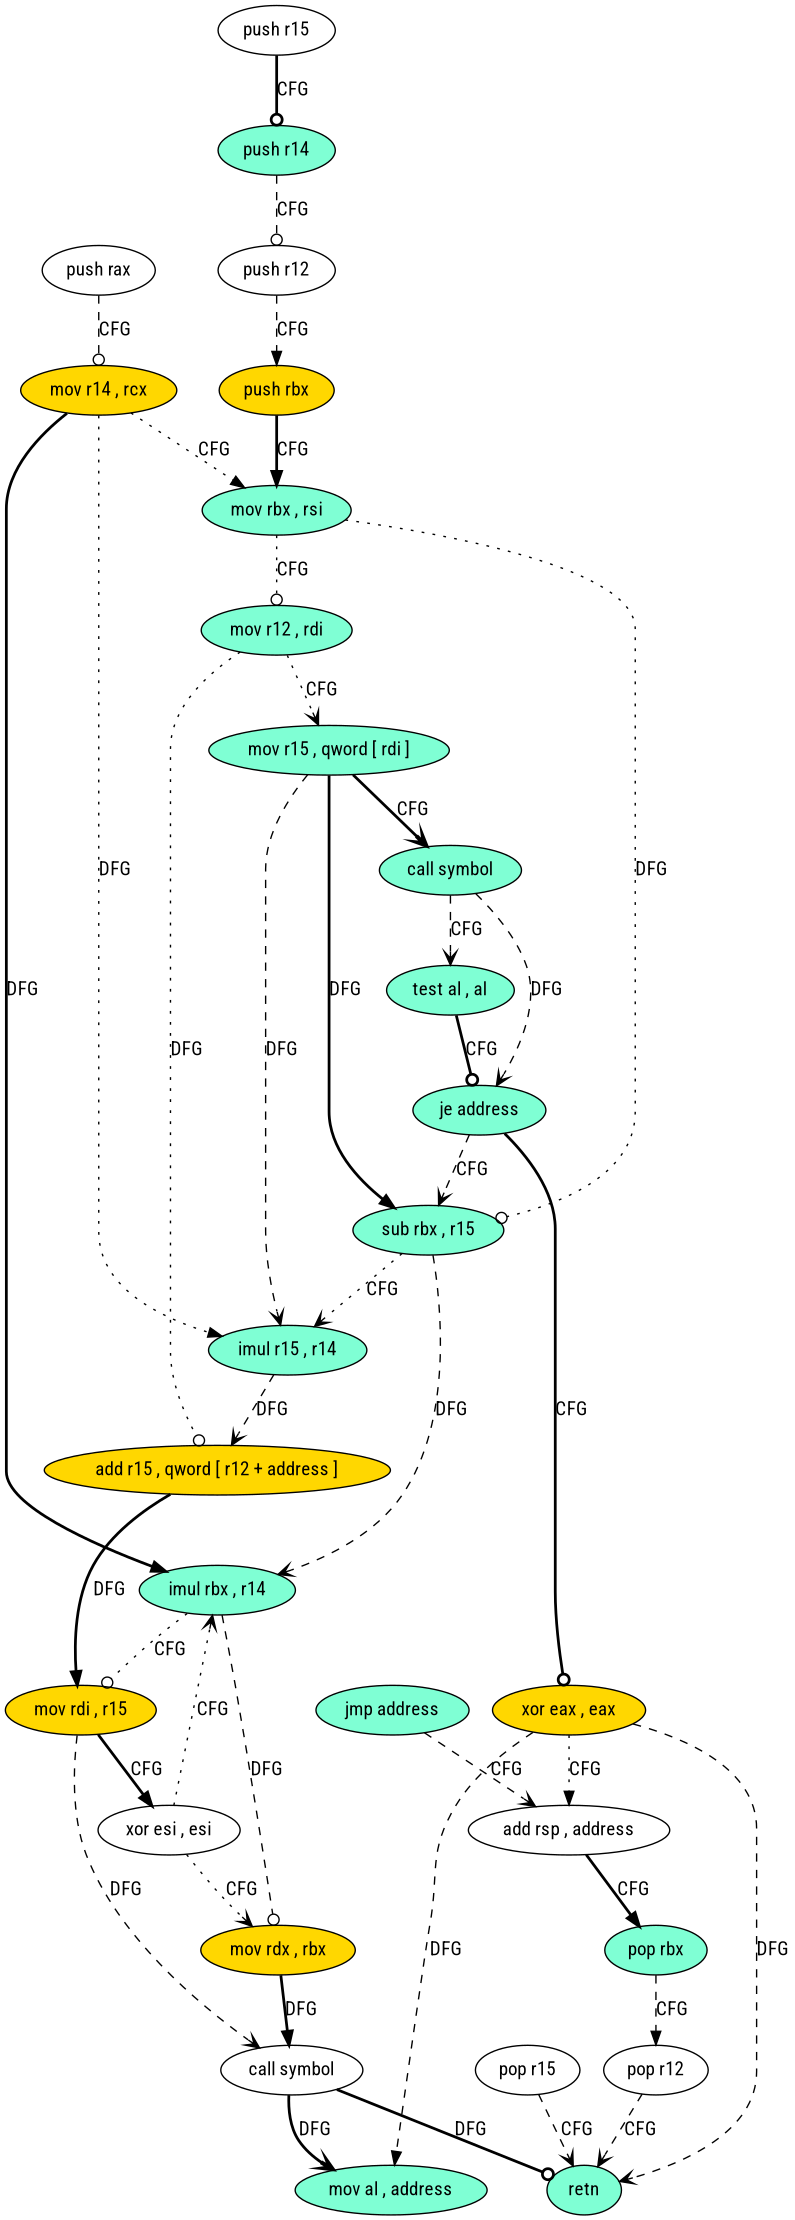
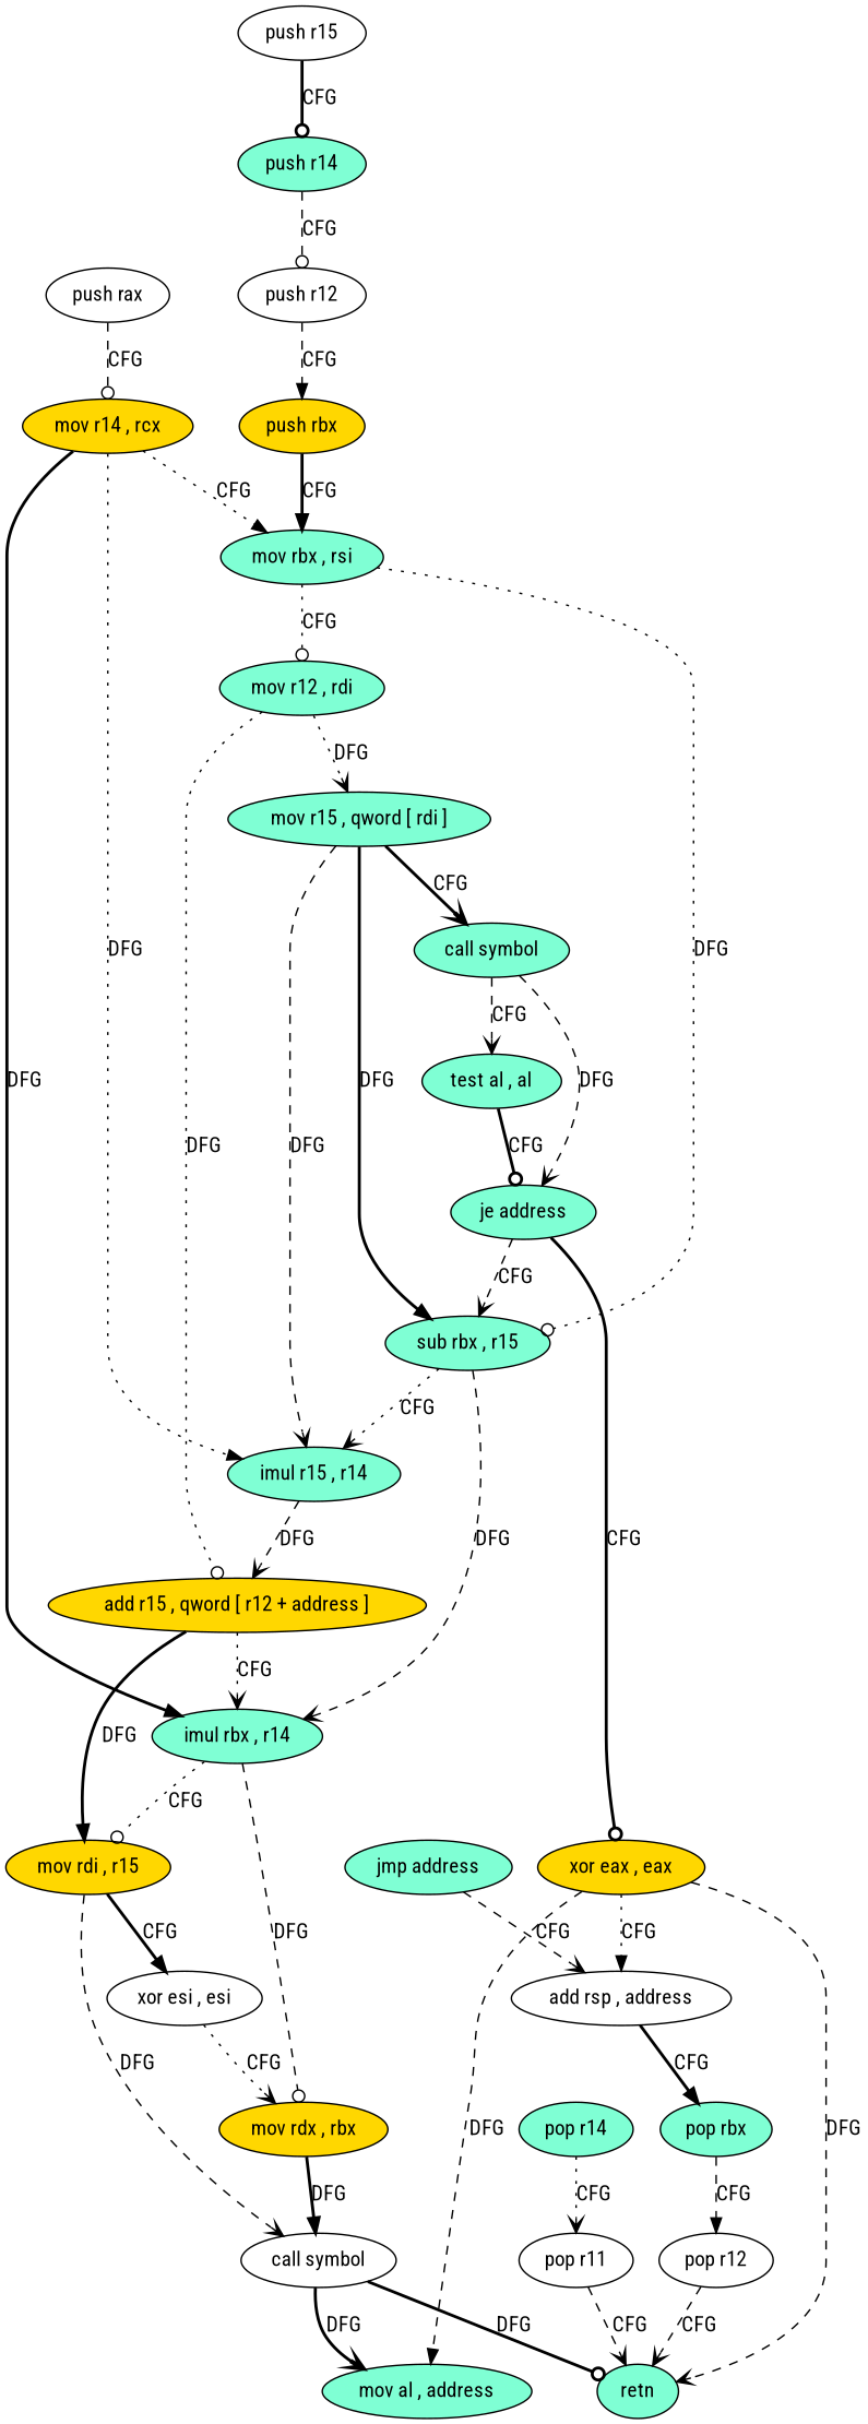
  digraph {
    fontname="Roboto Condensed"
    node [fillcolor=aquamarine fontname="Roboto Condensed" style=filled]
    edge [arrowhead=vee fontname="Roboto Condensed" style=dashed]
    n1 [fillcolor=white label="push r15"]
    n2 [label="push r14"]
    n3 [fillcolor=white label="push r12"]
    n4 [fillcolor=gold label="push rbx"]
    n5 [label="mov rbx , rsi"]
    n6 [fillcolor=white label="push rax"]
    n7 [fillcolor=gold label="mov r14 , rcx"]
    n8 [label="imul r15 , r14"]
    n9 [label="imul rbx , r14"]
    n10 [label="mov r12 , rdi"]
    n11 [label="sub rbx , r15"]
    n12 [fillcolor=gold label="add r15 , qword [ r12 + address ]"]
    n13 [fillcolor=gold label="mov rdi , r15"]
    n14 [fillcolor=gold label="mov rdx , rbx"]
    n15 [label="mov r15 , qword [ rdi ]"]
    n16 [label="call symbol"]
    n17 [label="test al , al"]
    n18 [label="je address"]
    n19 [fillcolor=gold label="xor eax , eax"]
    n20 [fillcolor=white label="add rsp , address"]
    n21 [label="mov al , address"]
    n22 [label=retn]
    n23 [label="pop rbx"]
    n24 [fillcolor=white label="pop r12"]
    n25 [fillcolor=white label="xor esi , esi"]
    n26 [fillcolor=white label="call symbol"]
    n27 [label="jmp address"]
-   n29 [fillcolor=white label="pop r15"]
+   n28 [label="pop r14"]
+   n29 [fillcolor=white label="pop r11"]
    n1 -> n2 [arrowhead=odot label=CFG style=bold]
    n2 -> n3 [arrowhead=odot label=CFG]
    n3 -> n4 [arrowhead=normal label=CFG]
    n4 -> n5 [arrowhead=normal label=CFG style=bold]
    n5 -> n10 [arrowhead=odot label=CFG style=dotted]
    n5 -> n11 [arrowhead=odot label=DFG style=dotted]
    n6 -> n7 [arrowhead=odot label=CFG]
    n7 -> n5 [arrowhead=normal label=CFG style=dotted]
    n7 -> n8 [arrowhead=normal label=DFG style=dotted]
    n7 -> n9 [arrowhead=normal label=DFG style=bold]
    n8 -> n12 [label=DFG]
    n9 -> n13 [arrowhead=odot label=CFG style=dotted]
    n9 -> n14 [arrowhead=odot label=DFG]
    n10 -> n12 [arrowhead=odot label=DFG style=dotted]
-   n10 -> n15 [label=CFG style=dotted]
+   n10 -> n15 [label=DFG style=dotted]
    n11 -> n8 [label=CFG style=dotted]
    n11 -> n9 [label=DFG]
-   n25 -> n9 [label=CFG style=dotted]
+   n12 -> n9 [label=CFG style=dotted]
    n12 -> n13 [arrowhead=normal label=DFG style=bold]
    n13 -> n25 [arrowhead=normal label=CFG style=bold]
    n13 -> n26 [label=DFG]
    n14 -> n26 [arrowhead=normal label=DFG style=bold]
    n15 -> n8 [label=DFG]
    n15 -> n11 [arrowhead=normal label=DFG style=bold]
    n15 -> n16 [label=CFG style=bold]
    n16 -> n17 [label=CFG]
    n16 -> n18 [label=DFG]
    n17 -> n18 [arrowhead=odot label=CFG style=bold]
    n18 -> n11 [label=CFG]
    n18 -> n19 [arrowhead=odot label=CFG style=bold]
    n19 -> n20 [arrowhead=normal label=CFG style=dotted]
    n19 -> n21 [arrowhead=normal label=DFG]
    n19 -> n22 [label=DFG]
    n20 -> n23 [arrowhead=normal label=CFG style=bold]
    n23 -> n24 [arrowhead=normal label=CFG]
    n24 -> n22 [label=CFG]
    n25 -> n14 [label=CFG style=dotted]
    n26 -> n21 [label=DFG style=bold]
    n26 -> n22 [arrowhead=odot label=DFG style=bold]
    n27 -> n20 [label=CFG]
+   n28 -> n29 [label=CFG style=dotted]
    n29 -> n22 [label=CFG]
  }
